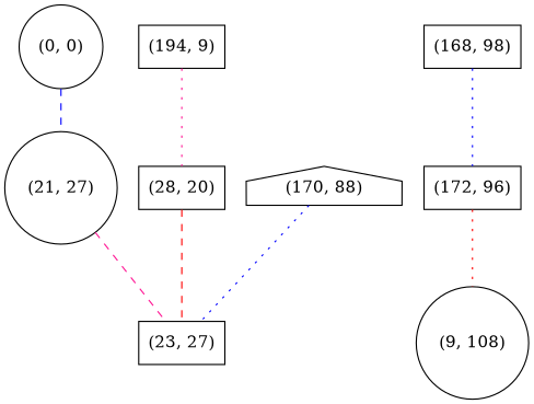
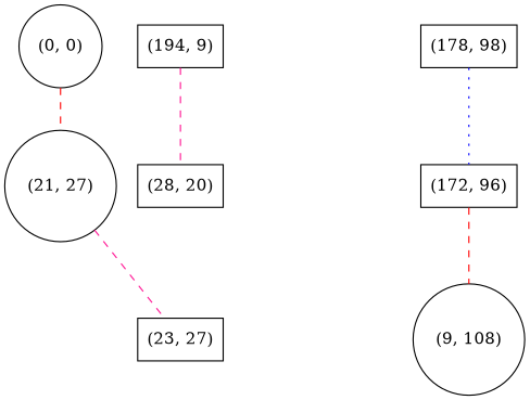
  graph {
    node [shape=box]
    edge [color=red style=dashed weight=1]
    "(0, 0)" [shape=circle]
    "(21, 27)" [shape=circle]
    "(23, 27)"
    "(194, 9)"
    "(28, 20)"
-   "(178, 98)" [label="(168, 98)"]
+   "(178, 98)"
    "(172, 96)"
    "(9, 108)" [shape=circle]
-   "(170, 88)" [shape=house]
-   "(0, 0)" -- "(21, 27)" [color=blue weight=4]
+   "(0, 0)" -- "(21, 27)" [weight=4]
    "(21, 27)" -- "(23, 27)" [color=deeppink]
-   "(194, 9)" -- "(28, 20)" [color=deeppink style=dotted]
-   "(28, 20)" -- "(23, 27)"
+   "(194, 9)" -- "(28, 20)" [color=deeppink]
    "(178, 98)" -- "(172, 96)" [color=blue style=dotted]
-   "(172, 96)" -- "(9, 108)" [style=dotted]
-   "(170, 88)" -- "(23, 27)" [color=blue style=dotted]
+   "(172, 96)" -- "(9, 108)"
  }
